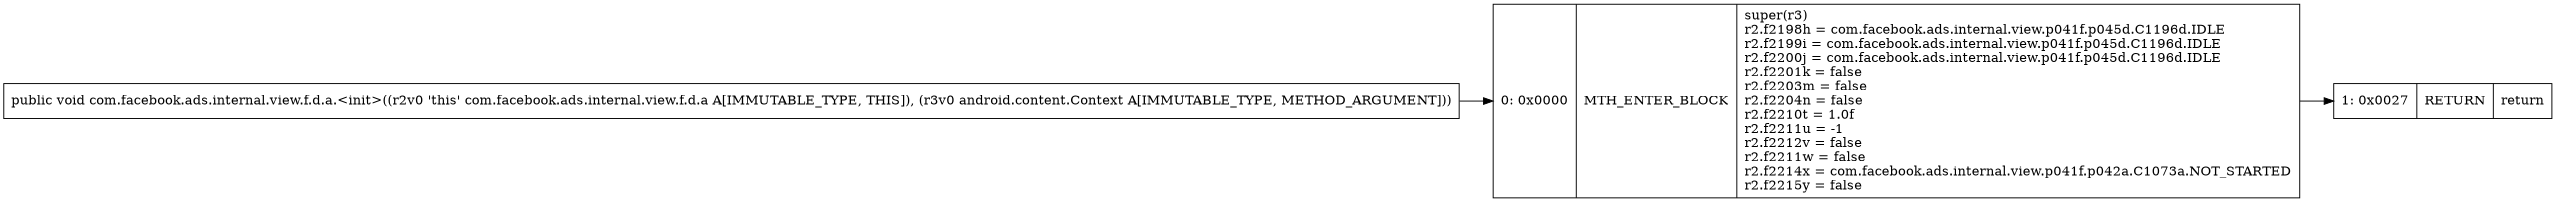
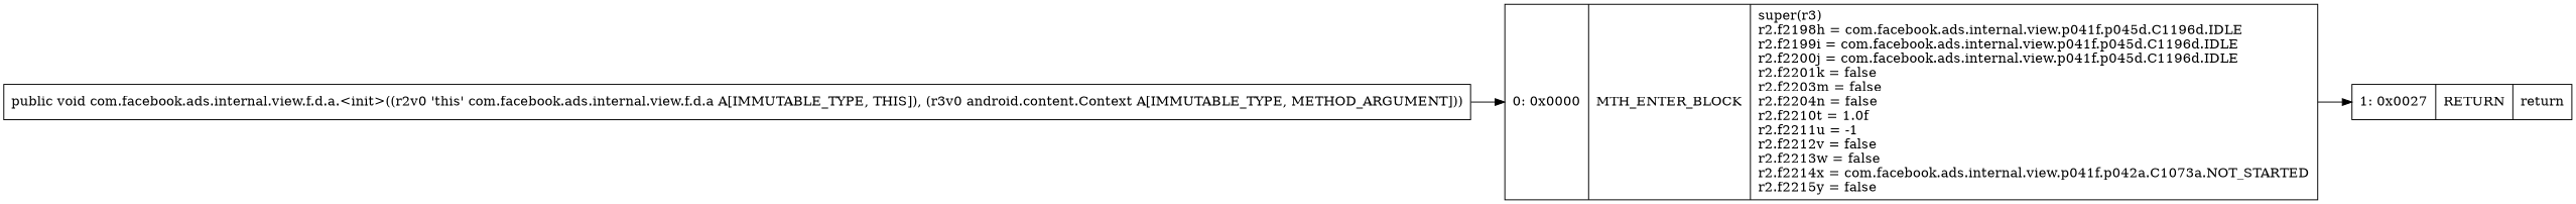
  digraph {
    rankdir=LR
    node [shape=record]
-   n1 [label="{0\:\ 0x0000|MTH_ENTER_BLOCK\l|super(r3)\lr2.f2198h = com.facebook.ads.internal.view.p041f.p045d.C1196d.IDLE\lr2.f2199i = com.facebook.ads.internal.view.p041f.p045d.C1196d.IDLE\lr2.f2200j = com.facebook.ads.internal.view.p041f.p045d.C1196d.IDLE\lr2.f2201k = false\lr2.f2203m = false\lr2.f2204n = false\lr2.f2210t = 1.0f\lr2.f2211u = \-1\lr2.f2212v = false\lr2.f2211w = false\lr2.f2214x = com.facebook.ads.internal.view.p041f.p042a.C1073a.NOT_STARTED\lr2.f2215y = false\l}"]
+   n1 [label="{0\:\ 0x0000|MTH_ENTER_BLOCK\l|super(r3)\lr2.f2198h = com.facebook.ads.internal.view.p041f.p045d.C1196d.IDLE\lr2.f2199i = com.facebook.ads.internal.view.p041f.p045d.C1196d.IDLE\lr2.f2200j = com.facebook.ads.internal.view.p041f.p045d.C1196d.IDLE\lr2.f2201k = false\lr2.f2203m = false\lr2.f2204n = false\lr2.f2210t = 1.0f\lr2.f2211u = \-1\lr2.f2212v = false\lr2.f2213w = false\lr2.f2214x = com.facebook.ads.internal.view.p041f.p042a.C1073a.NOT_STARTED\lr2.f2215y = false\l}"]
    n2 [label="{1\:\ 0x0027|RETURN\l|return\l}"]
    n3 [label="{public void com.facebook.ads.internal.view.f.d.a.\<init\>((r2v0 'this' com.facebook.ads.internal.view.f.d.a A[IMMUTABLE_TYPE, THIS]), (r3v0 android.content.Context A[IMMUTABLE_TYPE, METHOD_ARGUMENT])) }"]
    n1 -> n2
    n3 -> n1
  }
